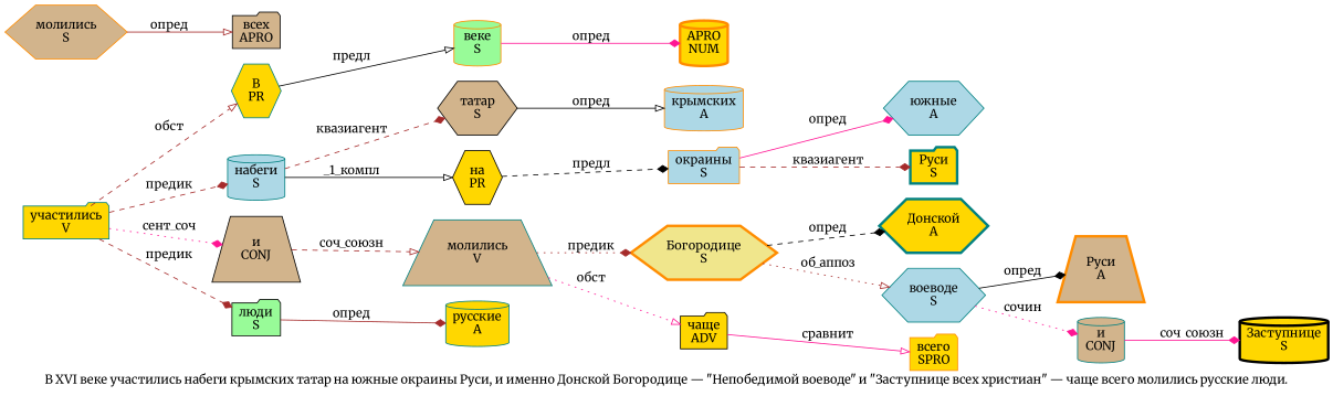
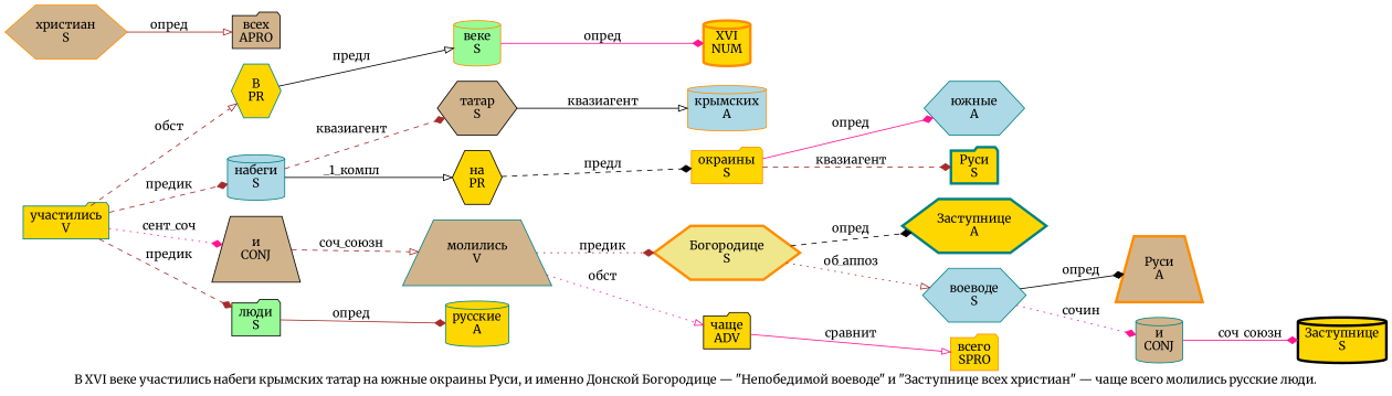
  digraph {
    fontname=Merriweather
    label="В XVI веке участились набеги крымских татар на южные окраины Руси, и именно Донской Богородице — \"Непобедимой воеводе\" и \"Заступнице всех христиан\" — чаще всего молились русские люди."
    rankdir=LR
    node [color=teal fillcolor=gold fontname=Merriweather penwidth=1 shape=hexagon style=filled]
    edge [arrowhead=diamond color=brown fontname=Merriweather style=solid]
    n1 [label="В\nPR"]
    n2 [color=darkorange fillcolor=palegreen label="веке\nS" shape=cylinder]
-   n3 [color=darkorange label="APRO\nNUM" penwidth=3 shape=cylinder]
+   n3 [color=darkorange label="XVI\nNUM" penwidth=3 shape=cylinder]
    n4 [label="участились\nV" shape=folder]
    n5 [fillcolor=lightblue label="набеги\nS" shape=cylinder]
    n6 [color=black fillcolor=tan label="и\nCONJ" shape=trapezium]
    n7 [color=black fillcolor=palegreen label="люди\nS" shape=folder]
    n8 [color=black fillcolor=tan label="татар\nS"]
    n9 [color=black label="на\nPR"]
    n10 [fillcolor=tan label="молились\nV" shape=trapezium]
    n11 [label="русские\nA" shape=cylinder]
    n12 [color=darkorange fillcolor=lightblue label="крымских\nA" shape=cylinder]
-   n13 [color=darkorange fillcolor=lightblue label="окраины\nS" shape=folder]
+   n13 [color=darkorange label="окраины\nS" shape=folder]
    n14 [fillcolor=lightblue label="южные\nA"]
    n15 [label="Руси\nS" penwidth=3 shape=folder]
    n16 [color=darkorange fillcolor=khaki label="Богородице\nS" penwidth=3]
    n17 [color=black label="чаще\nADV" shape=folder]
-   n18 [label="Донской\nA" penwidth=3]
+   n18 [label="Заступнице\nA" penwidth=3]
    n19 [fillcolor=lightblue label="воеводе\nS"]
    n20 [color=darkorange fillcolor=tan label="Руси\nA" penwidth=3 shape=trapezium]
    n21 [fillcolor=tan label="и\nCONJ" shape=cylinder]
    n22 [color=black label="Заступнице\nS" penwidth=3 shape=cylinder]
-   n23 [color=darkorange fillcolor=tan label="молились\nS"]
+   n23 [color=darkorange fillcolor=tan label="христиан\nS"]
    n24 [color=black fillcolor=tan label="всех\nAPRO" shape=folder]
    n25 [color=darkorange label="всего\nSPRO" shape=folder]
    n1 -> n2 [arrowhead=onormal color=black label="предл"]
    n2 -> n3 [color=deeppink label="опред"]
    n4 -> n1 [arrowhead=onormal label="обст" style=dashed]
    n4 -> n5 [label="предик" style=dashed]
    n4 -> n6 [color=deeppink label="сент_соч" style=dotted]
    n4 -> n7 [label="предик" style=dashed]
    n5 -> n8 [label="квазиагент" style=dashed]
    n5 -> n9 [arrowhead=onormal color=black label="_1_компл"]
    n6 -> n10 [arrowhead=onormal label="соч_союзн" style=dashed]
    n7 -> n11 [label="опред"]
-   n8 -> n12 [arrowhead=onormal color=black label="опред"]
+   n8 -> n12 [arrowhead=onormal color=black label="квазиагент"]
    n9 -> n13 [color=black label="предл" style=dashed]
    n10 -> n16 [label="предик" style=dotted]
    n10 -> n17 [arrowhead=onormal color=deeppink label="обст" style=dotted]
    n13 -> n14 [color=deeppink label="опред"]
    n13 -> n15 [label="квазиагент" style=dashed]
    n16 -> n18 [color=black label="опред" style=dashed]
    n16 -> n19 [arrowhead=onormal label="об_аппоз" style=dotted]
    n17 -> n25 [arrowhead=onormal color=deeppink label="сравнит"]
    n19 -> n20 [color=black label="опред"]
    n19 -> n21 [color=deeppink label="сочин" style=dotted]
    n21 -> n22 [color=deeppink label="соч_союзн"]
    n23 -> n24 [arrowhead=onormal label="опред"]
  }
